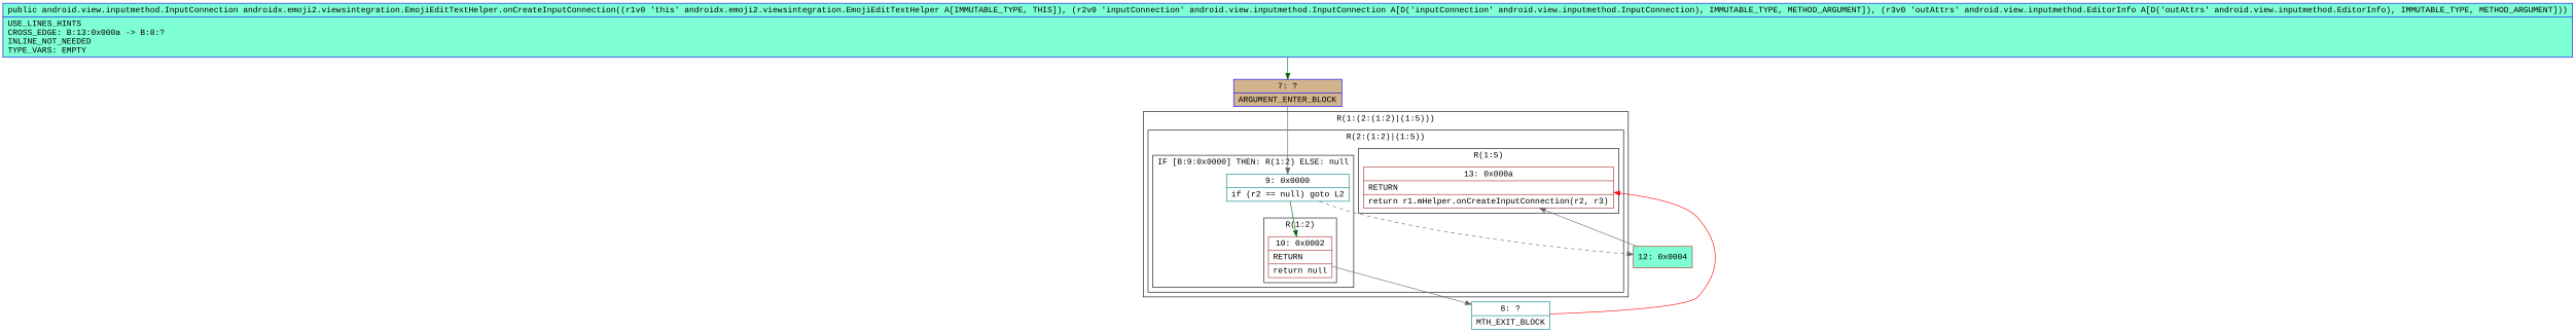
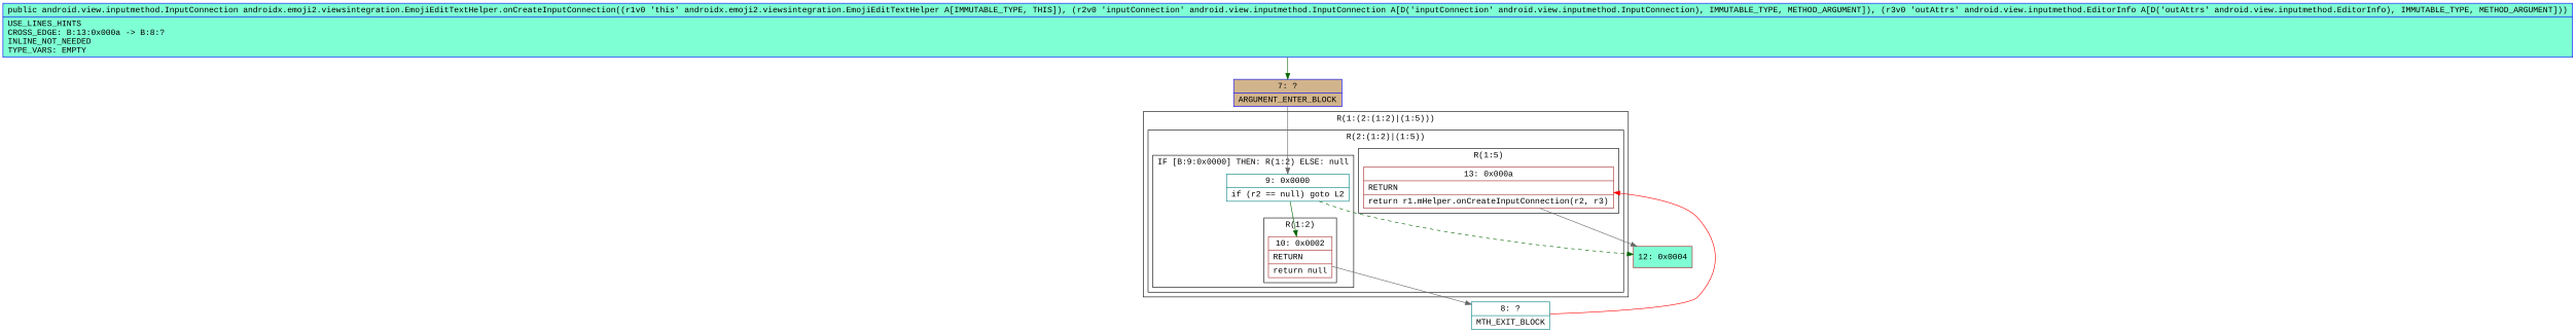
  digraph {
    fontname="Liberation Mono"
    node [color=brown fillcolor=white fontname="Liberation Mono" shape=record style=filled]
    edge [color=gray40 fontname="Liberation Mono"]
    n1 [label="{10\:\ 0x0002|RETURN\l|return null\l}"]
    n2 [color=teal label="{9\:\ 0x0000|if (r2 == null) goto L2\l}"]
    n3 [label="{13\:\ 0x000a|RETURN\l|return r1.mHelper.onCreateInputConnection(r2, r3)\l}"]
    n4 [color=teal label="{8\:\ ?|MTH_EXIT_BLOCK\l}"]
    n5 [fillcolor=aquamarine label="{12\:\ 0x0004}"]
    n6 [color=blue fillcolor=tan label="{7\:\ ?|ARGUMENT_ENTER_BLOCK\l}"]
    n7 [color=blue fillcolor=aquamarine label="{public android.view.inputmethod.InputConnection androidx.emoji2.viewsintegration.EmojiEditTextHelper.onCreateInputConnection((r1v0 'this' androidx.emoji2.viewsintegration.EmojiEditTextHelper A[IMMUTABLE_TYPE, THIS]), (r2v0 'inputConnection' android.view.inputmethod.InputConnection A[D('inputConnection' android.view.inputmethod.InputConnection), IMMUTABLE_TYPE, METHOD_ARGUMENT]), (r3v0 'outAttrs' android.view.inputmethod.EditorInfo A[D('outAttrs' android.view.inputmethod.EditorInfo), IMMUTABLE_TYPE, METHOD_ARGUMENT]))  | USE_LINES_HINTS\lCROSS_EDGE: B:13:0x000a \-\> B:8:?\lINLINE_NOT_NEEDED\lTYPE_VARS: EMPTY\l}"]
    subgraph cluster_1 {
      label="R(1:(2:(1:2)|(1:5)))"
      subgraph cluster_2 {
        label="R(2:(1:2)|(1:5))"
        subgraph cluster_3 {
          label="IF [B:9:0x0000] THEN: R(1:2) ELSE: null"
          n2
          subgraph cluster_4 {
            label="R(1:2)"
            n1
          }
        }
        subgraph cluster_5 {
          label="R(1:5)"
          n3
        }
      }
    }
    n1 -> n4
    n2 -> n1 [color=darkgreen]
-   n2 -> n5 [style=dashed]
+   n2 -> n5 [color=darkgreen style=dashed]
    n4 -> n3 [color=red]
-   n5 -> n3
+   n3 -> n5
    n6 -> n2
    n7 -> n6 [color=darkgreen]
  }
